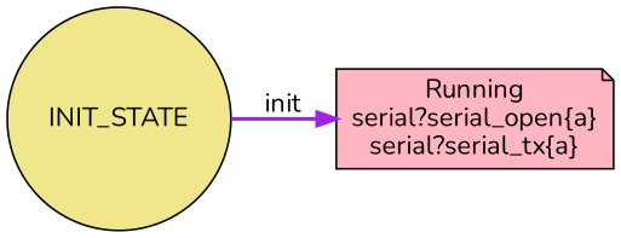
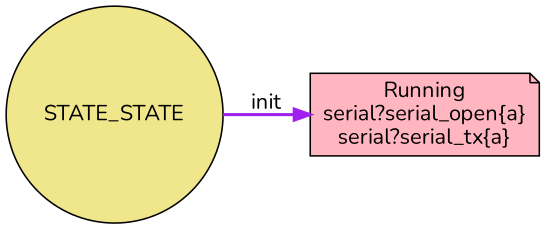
  digraph {
    rankdir=LR
    fontname=Nunito
    node [style=filled fontname=Nunito]
-   INIT_STATE [color=black shape=circle fillcolor=khaki]
+   INIT_STATE [color=black shape=circle fillcolor=khaki label=STATE_STATE]
    n2 [label="Running\nserial?serial_open{a}\nserial?serial_tx{a}" shape=note fillcolor=lightpink]
    INIT_STATE -> n2 [label=init color=purple style=bold fontname=Nunito]
  }
